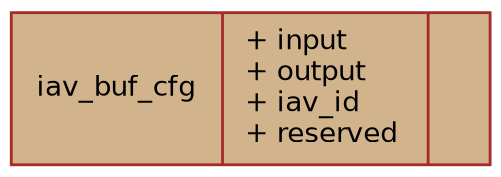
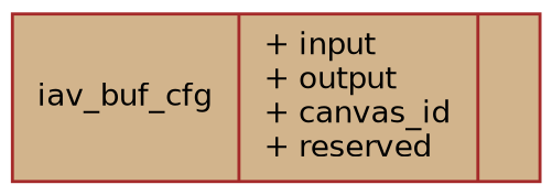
  digraph {
    rankdir=LR
-   n1 [color=brown fillcolor=tan fontcolor=black fontname=Helvetica fontsize=10 height=0.2 label="{iav_buf_cfg\n|+ input\l+ output\l+ iav_id\l+ reserved\l|}" shape=record style=filled width=0.4]
+   n1 [color=brown fillcolor=tan fontcolor=black fontname=Helvetica fontsize=10 height=0.2 label="{iav_buf_cfg\n|+ input\l+ output\l+ canvas_id\l+ reserved\l|}" shape=record style=filled width=0.4]
  }
